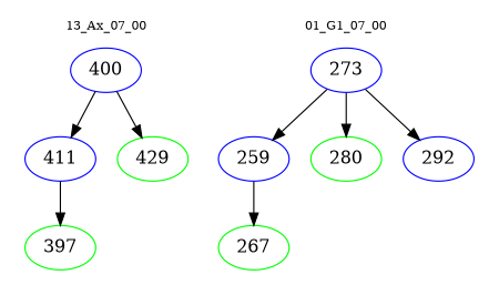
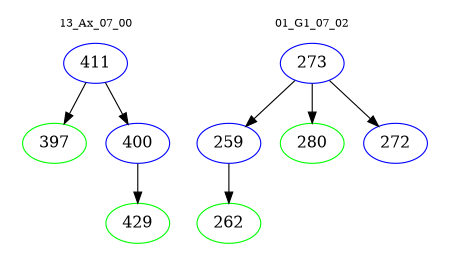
  digraph {
    node [color=blue]
    edge [color=black]
    n1 [label=411]
    n2 [color=green label=397]
    n3 [label=400]
    n4 [color=green label=429]
    n5 [label=273]
    n6 [label=259]
    n7 [color=green label=280]
-   n8 [label=292]
-   n9 [color=green label=267]
+   n8 [label=272]
+   n9 [color=green label=262]
    subgraph cluster_1 {
      color=white
      fontsize=10
      label="13_Ax_07_00"
      n1
      n2
      n3
      n4
    }
    subgraph cluster_2 {
      color=white
      fontsize=10
-     label="01_G1_07_00"
+     label="01_G1_07_02"
      n5
      n6
      n7
      n8
      n9
    }
    n1 -> n2
-   n3 -> n1
+   n1 -> n3
    n3 -> n4
    n5 -> n6
    n5 -> n7
    n5 -> n8
    n6 -> n9
  }
